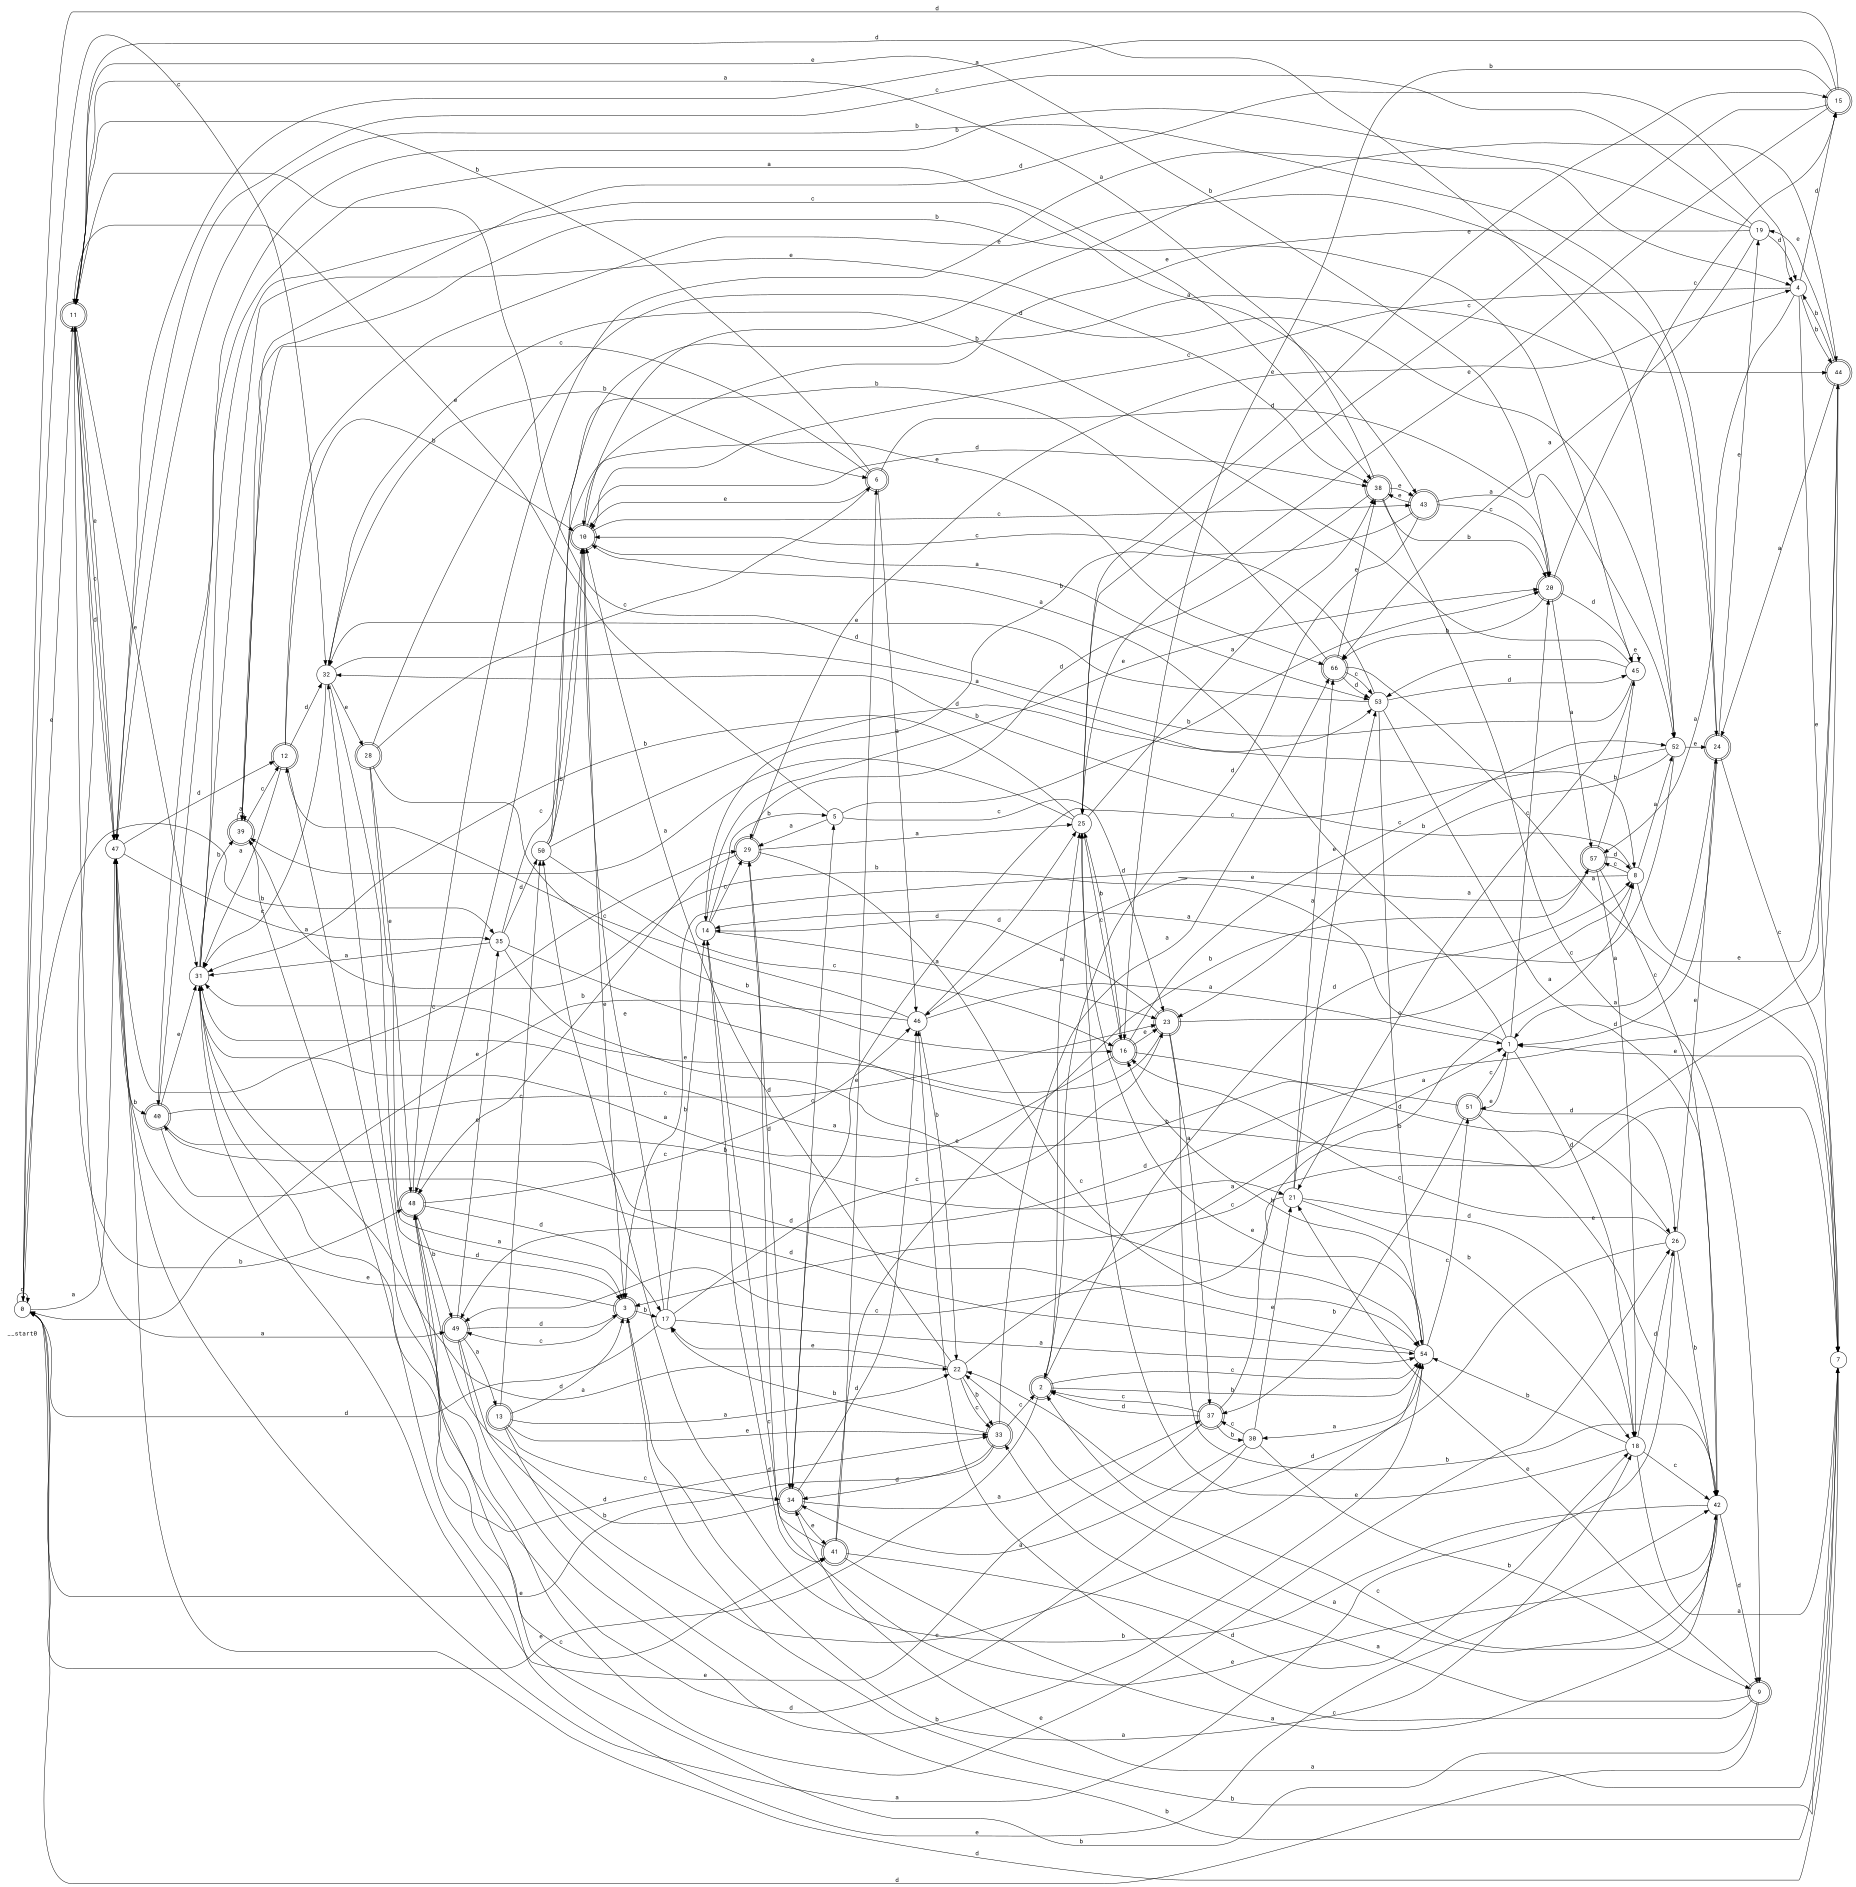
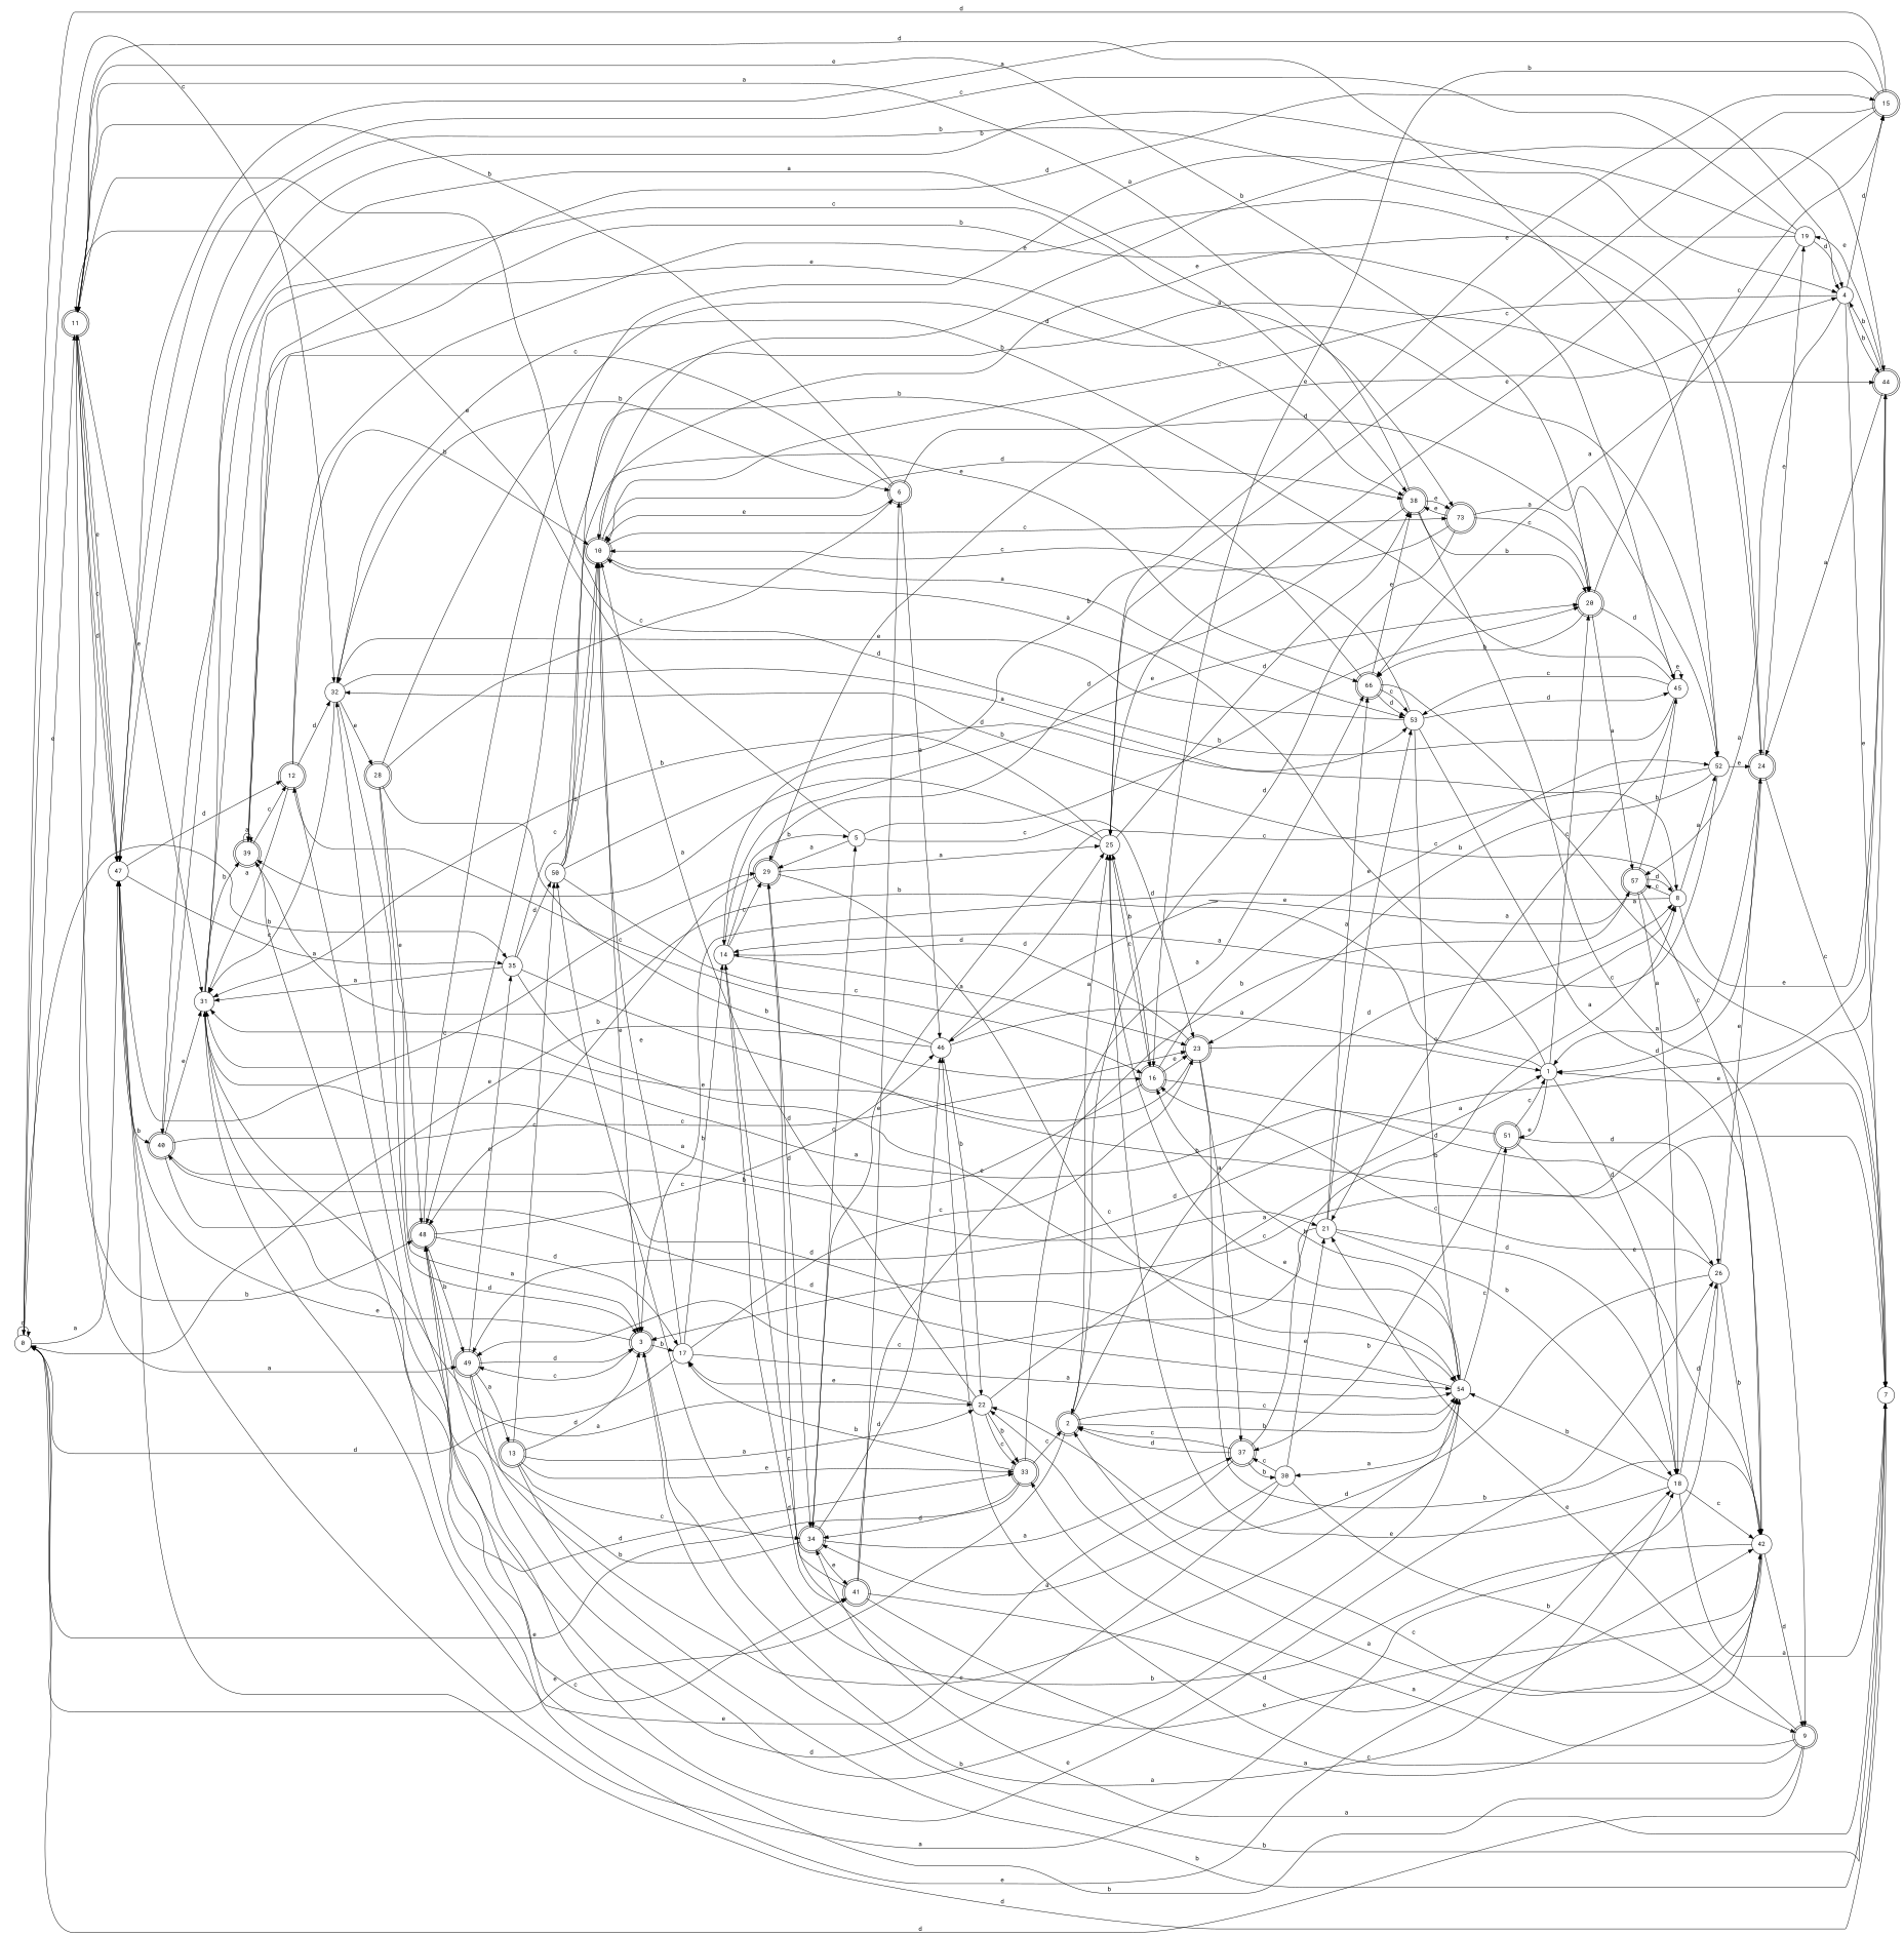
  digraph {
    fontname="Roboto Mono"
    rankdir=LR
    node [fontname="Roboto Mono" shape=doublecircle color=black fillcolor=white style="rounded,filled"]
    edge [fontname="Roboto Mono"]
-   __start0 [shape=none color="" fillcolor="" style=""]
    n2 [label=0 shape=circle style=filled]
    n3 [label=11]
    n4 [label=32 shape=circle style=filled]
    n5 [label=35 shape=circle style=filled]
    n6 [label=47 shape=circle style=filled]
    n7 [label=49]
    n8 [label=48]
    n9 [label=31 shape=circle style=filled]
    n10 [label=8 shape=circle style=filled]
    n11 [label=3]
    n12 [label=6]
    n13 [label=28]
    n14 [label=10]
    n15 [label=54 shape=circle style=filled]
    n16 [label=7 shape=circle style=filled]
    n17 [label=50 shape=circle style=filled]
    n18 [label=29]
    n19 [label=12]
    n20 [label=40]
    n21 [label=1 shape=circle style=filled]
    n22 [label=18 shape=circle style=filled]
    n23 [label=20]
    n24 [label=39]
    n25 [label=51]
    n26 [label=44]
    n27 [label=38]
-   n28 [label=43]
+   n28 [label=73]
    n29 [label=53 shape=circle style=filled]
    n30 [label=25 shape=circle style=filled]
    n31 [label=26 shape=circle style=filled]
    n32 [label=42 shape=circle style=filled]
    n33 [label=15]
    n34 [label=57]
    n35 [label=66]
    n36 [label=45 shape=circle style=filled]
    n37 [label=4 shape=circle style=filled]
    n38 [label=37]
    n39 [label=2]
    n40 [label=52 shape=circle style=filled]
    n41 [label=16]
    n42 [label=30 shape=circle style=filled]
    n43 [label=17 shape=circle style=filled]
    n44 [label=46 shape=circle style=filled]
    n45 [label=23]
    n46 [label=14 shape=circle style=filled]
    n47 [label=13]
    n48 [label=34]
    n49 [label=24]
    n50 [label=19 shape=circle style=filled]
    n51 [label=5 shape=circle style=filled]
    n52 [label=22 shape=circle style=filled]
    n53 [label=41]
    n54 [label=9]
    n55 [label=21 shape=circle style=filled]
    n56 [label=33]
    n2 -> n2 [label=d]
    n2 -> n3 [label=e]
    n2 -> n4 [label=c]
    n2 -> n5 [label=b]
    n2 -> n6 [label=a]
    n3 -> n6 [label=c]
    n3 -> n6 [label=d]
    n3 -> n7 [label=a]
    n3 -> n8 [label=b]
    n3 -> n9 [label=e]
    n4 -> n9 [label=c]
    n4 -> n10 [label=a]
    n4 -> n11 [label=d]
    n4 -> n12 [label=b]
    n4 -> n13 [label=e]
    n5 -> n9 [label=a]
    n5 -> n14 [label=c]
    n5 -> n15 [label=e]
    n5 -> n16 [label=b]
    n5 -> n17 [label=d]
    n6 -> n3 [label=e]
    n6 -> n5 [label=a]
    n6 -> n18 [label=c]
    n6 -> n19 [label=d]
    n6 -> n20 [label=b]
    n7 -> n5 [label=e]
    n7 -> n11 [label=d]
    n7 -> n15 [label=b]
    n7 -> n15 [label=c]
    n7 -> n47 [label=a]
    n8 -> n7 [label=b]
    n8 -> n31 [label=e]
    n8 -> n37 [label=a]
    n8 -> n43 [label=d]
    n8 -> n44 [label=c]
    n9 -> n24 [label=b]
    n9 -> n27 [label=e]
    n9 -> n28 [label=c]
    n9 -> n52 [label=a]
    n9 -> n56 [label=d]
    n10 -> n4 [label=b]
    n10 -> n11 [label=d]
    n10 -> n26 [label=e]
    n10 -> n34 [label=c]
    n10 -> n40 [label=a]
    n11 -> n6 [label=e]
    n11 -> n7 [label=c]
    n11 -> n22 [label=a]
    n11 -> n43 [label=b]
    n12 -> n3 [label=b]
    n12 -> n14 [label=e]
    n12 -> n24 [label=c]
    n12 -> n40 [label=d]
    n12 -> n44 [label=a]
    n13 -> n8 [label=e]
    n13 -> n11 [label=a]
    n13 -> n12 [label=c]
    n13 -> n40 [label=d]
    n13 -> n41 [label=b]
    n14 -> n11 [label=e]
    n14 -> n26 [label=b]
    n14 -> n27 [label=d]
    n14 -> n28 [label=c]
    n14 -> n29 [label=a]
    n15 -> n20 [label=d]
    n15 -> n25 [label=c]
    n15 -> n30 [label=e]
    n15 -> n41 [label=b]
    n15 -> n42 [label=a]
    n16 -> n6 [label=d]
    n16 -> n11 [label=b]
    n16 -> n21 [label=e]
    n16 -> n48 [label=a]
    n17 -> n14 [label=b]
    n17 -> n26 [label=a]
    n17 -> n29 [label=d]
    n17 -> n35 [label=e]
    n17 -> n41 [label=c]
    n18 -> n8 [label=b]
    n18 -> n15 [label=c]
    n18 -> n30 [label=a]
    n18 -> n37 [label=e]
    n18 -> n48 [label=d]
    n19 -> n4 [label=d]
    n19 -> n9 [label=a]
    n19 -> n14 [label=b]
    n19 -> n49 [label=e]
    n19 -> n53 [label=c]
    n20 -> n9 [label=e]
    n20 -> n15 [label=d]
    n20 -> n27 [label=a]
    n20 -> n45 [label=c]
    n20 -> n55 [label=b]
    n21 -> n14 [label=a]
    n21 -> n22 [label=d]
    n21 -> n23 [label=c]
    n21 -> n24 [label=b]
    n21 -> n25 [label=e]
    n22 -> n15 [label=b]
    n22 -> n16 [label=a]
    n22 -> n30 [label=e]
    n22 -> n31 [label=d]
    n22 -> n32 [label=c]
    n23 -> n3 [label=e]
    n23 -> n33 [label=c]
    n23 -> n34 [label=a]
    n23 -> n35 [label=b]
    n23 -> n36 [label=d]
    n24 -> n19 [label=c]
    n24 -> n24 [label=a]
    n24 -> n32 [label=e]
    n24 -> n36 [label=b]
    n24 -> n37 [label=d]
    n25 -> n9 [label=a]
    n25 -> n21 [label=c]
    n25 -> n31 [label=d]
    n25 -> n32 [label=e]
    n25 -> n38 [label=b]
    n26 -> n7 [label=d]
    n26 -> n11 [label=c]
    n26 -> n37 [label=b]
    n26 -> n49 [label=a]
    n26 -> n50 [label=e]
    n27 -> n3 [label=a]
    n27 -> n18 [label=d]
    n27 -> n23 [label=b]
    n27 -> n28 [label=e]
    n27 -> n54 [label=c]
    n28 -> n23 [label=a]
    n28 -> n23 [label=c]
    n28 -> n27 [label=e]
    n28 -> n39 [label=d]
    n28 -> n46 [label=b]
    n29 -> n4 [label=e]
    n29 -> n14 [label=c]
    n29 -> n15 [label=b]
    n29 -> n32 [label=a]
    n29 -> n36 [label=d]
    n30 -> n9 [label=b]
    n30 -> n24 [label=a]
-   n30 -> n27 [label=a]
+   n30 -> n27 [label=d]
    n30 -> n33 [label=e]
    n30 -> n41 [label=c]
    n31 -> n6 [label=a]
    n31 -> n32 [label=b]
    n31 -> n41 [label=c]
    n31 -> n49 [label=e]
    n31 -> n52 [label=d]
    n32 -> n17 [label=b]
    n32 -> n18 [label=e]
    n32 -> n39 [label=c]
    n32 -> n52 [label=a]
    n32 -> n54 [label=d]
    n33 -> n2 [label=d]
    n33 -> n6 [label=a]
    n33 -> n30 [label=c]
    n33 -> n30 [label=e]
    n33 -> n41 [label=b]
    n34 -> n10 [label=d]
    n34 -> n22 [label=a]
    n34 -> n32 [label=c]
    n34 -> n36 [label=b]
    n34 -> n44 [label=e]
    n35 -> n8 [label=b]
    n35 -> n16 [label=a]
    n35 -> n27 [label=e]
    n35 -> n29 [label=c]
    n35 -> n29 [label=d]
    n36 -> n3 [label=d]
    n36 -> n4 [label=b]
    n36 -> n29 [label=c]
    n36 -> n36 [label=e]
    n36 -> n55 [label=a]
    n37 -> n14 [label=c]
    n37 -> n16 [label=e]
    n37 -> n26 [label=b]
    n37 -> n33 [label=d]
    n37 -> n34 [label=a]
    n38 -> n9 [label=e]
    n38 -> n10 [label=a]
    n38 -> n39 [label=c]
    n38 -> n39 [label=d]
    n38 -> n42 [label=b]
    n39 -> n2 [label=e]
    n39 -> n10 [label=d]
    n39 -> n15 [label=b]
    n39 -> n15 [label=c]
    n39 -> n30 [label=a]
    n40 -> n3 [label=d]
    n40 -> n45 [label=b]
    n40 -> n46 [label=a]
    n40 -> n48 [label=c]
    n40 -> n49 [label=e]
    n41 -> n9 [label=a]
    n41 -> n30 [label=b]
    n41 -> n31 [label=d]
    n41 -> n40 [label=c]
    n41 -> n45 [label=e]
    n42 -> n4 [label=d]
    n42 -> n38 [label=c]
    n42 -> n48 [label=a]
    n42 -> n54 [label=b]
    n42 -> n55 [label=e]
    n43 -> n2 [label=d]
    n43 -> n14 [label=e]
    n43 -> n15 [label=a]
    n43 -> n45 [label=c]
    n43 -> n46 [label=b]
    n44 -> n2 [label=e]
    n44 -> n19 [label=c]
    n44 -> n21 [label=a]
    n44 -> n30 [label=d]
    n44 -> n52 [label=b]
    n45 -> n9 [label=e]
    n45 -> n10 [label=c]
    n45 -> n32 [label=b]
    n45 -> n38 [label=a]
    n45 -> n46 [label=d]
    n46 -> n18 [label=c]
    n46 -> n23 [label=e]
    n46 -> n45 [label=a]
    n46 -> n51 [label=b]
    n46 -> n53 [label=d]
    n47 -> n11 [label=d]
    n47 -> n16 [label=b]
    n47 -> n17 [label=c]
    n47 -> n48 [label=c]
    n47 -> n52 [label=a]
    n47 -> n56 [label=e]
    n48 -> n8 [label=b]
    n48 -> n38 [label=a]
    n48 -> n44 [label=d]
    n48 -> n51 [label=c]
    n48 -> n53 [label=e]
    n49 -> n6 [label=b]
    n49 -> n16 [label=c]
    n49 -> n21 [label=a]
    n49 -> n21 [label=d]
    n49 -> n50 [label=e]
    n50 -> n6 [label=c]
    n50 -> n14 [label=e]
    n50 -> n20 [label=b]
    n50 -> n35 [label=a]
    n50 -> n37 [label=d]
    n51 -> n3 [label=e]
    n51 -> n18 [label=a]
    n51 -> n23 [label=b]
    n51 -> n45 [label=c]
    n52 -> n14 [label=d]
    n52 -> n21 [label=a]
    n52 -> n43 [label=e]
    n52 -> n56 [label=b]
    n52 -> n56 [label=c]
    n53 -> n12 [label=e]
    n53 -> n22 [label=d]
    n53 -> n32 [label=a]
    n53 -> n34 [label=b]
    n53 -> n46 [label=c]
    n54 -> n2 [label=d]
    n54 -> n8 [label=b]
    n54 -> n44 [label=c]
    n54 -> n55 [label=e]
    n54 -> n56 [label=a]
    n55 -> n7 [label=c]
    n55 -> n22 [label=b]
    n55 -> n22 [label=d]
    n55 -> n29 [label=e]
    n55 -> n35 [label=a]
    n56 -> n2 [label=e]
    n56 -> n35 [label=a]
    n56 -> n39 [label=c]
    n56 -> n43 [label=b]
    n56 -> n48 [label=d]
  }
